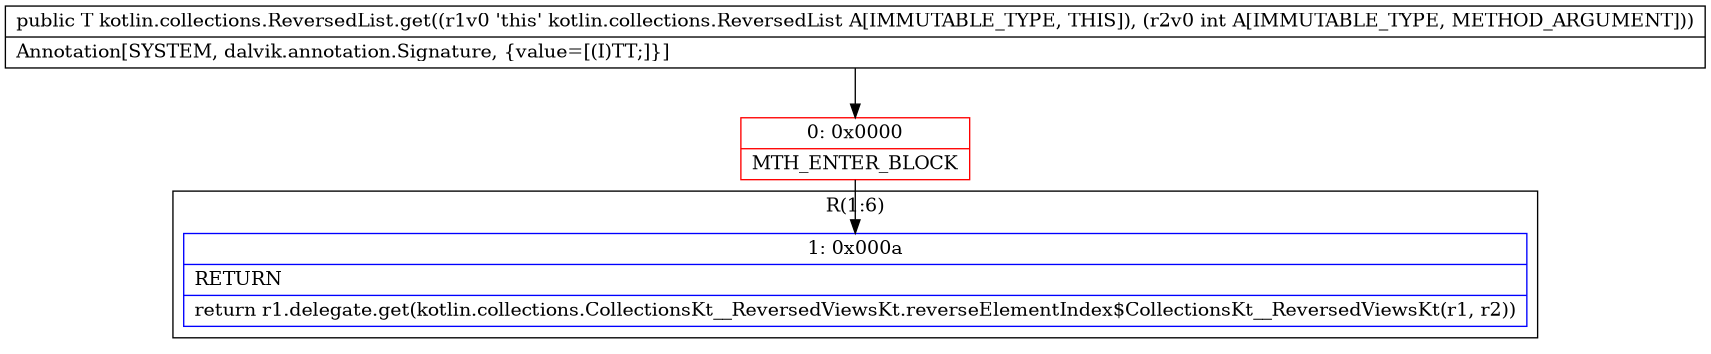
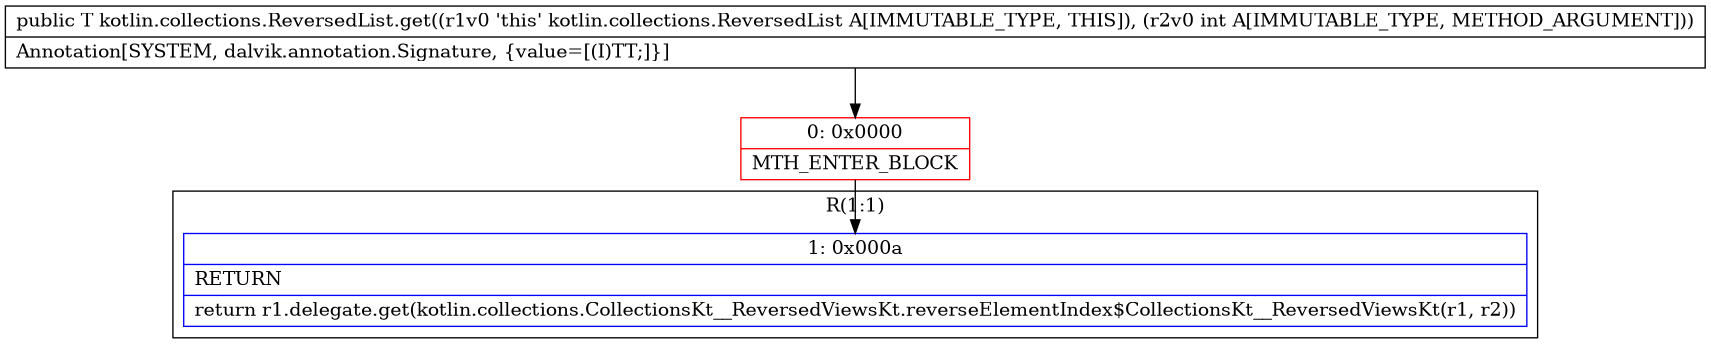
  digraph {
    node [shape=record]
    n1 [color=blue label="{1\:\ 0x000a|RETURN\l|return r1.delegate.get(kotlin.collections.CollectionsKt__ReversedViewsKt.reverseElementIndex$CollectionsKt__ReversedViewsKt(r1, r2))\l}"]
    n2 [color=red label="{0\:\ 0x0000|MTH_ENTER_BLOCK\l}"]
    n3 [label="{public T kotlin.collections.ReversedList.get((r1v0 'this' kotlin.collections.ReversedList A[IMMUTABLE_TYPE, THIS]), (r2v0 int A[IMMUTABLE_TYPE, METHOD_ARGUMENT]))  | Annotation[SYSTEM, dalvik.annotation.Signature, \{value=[(I)TT;]\}]\l}"]
    subgraph cluster_1 {
-     label="R(1:6)"
+     label="R(1:1)"
      n1
    }
    n2 -> n1
    n3 -> n2
  }
